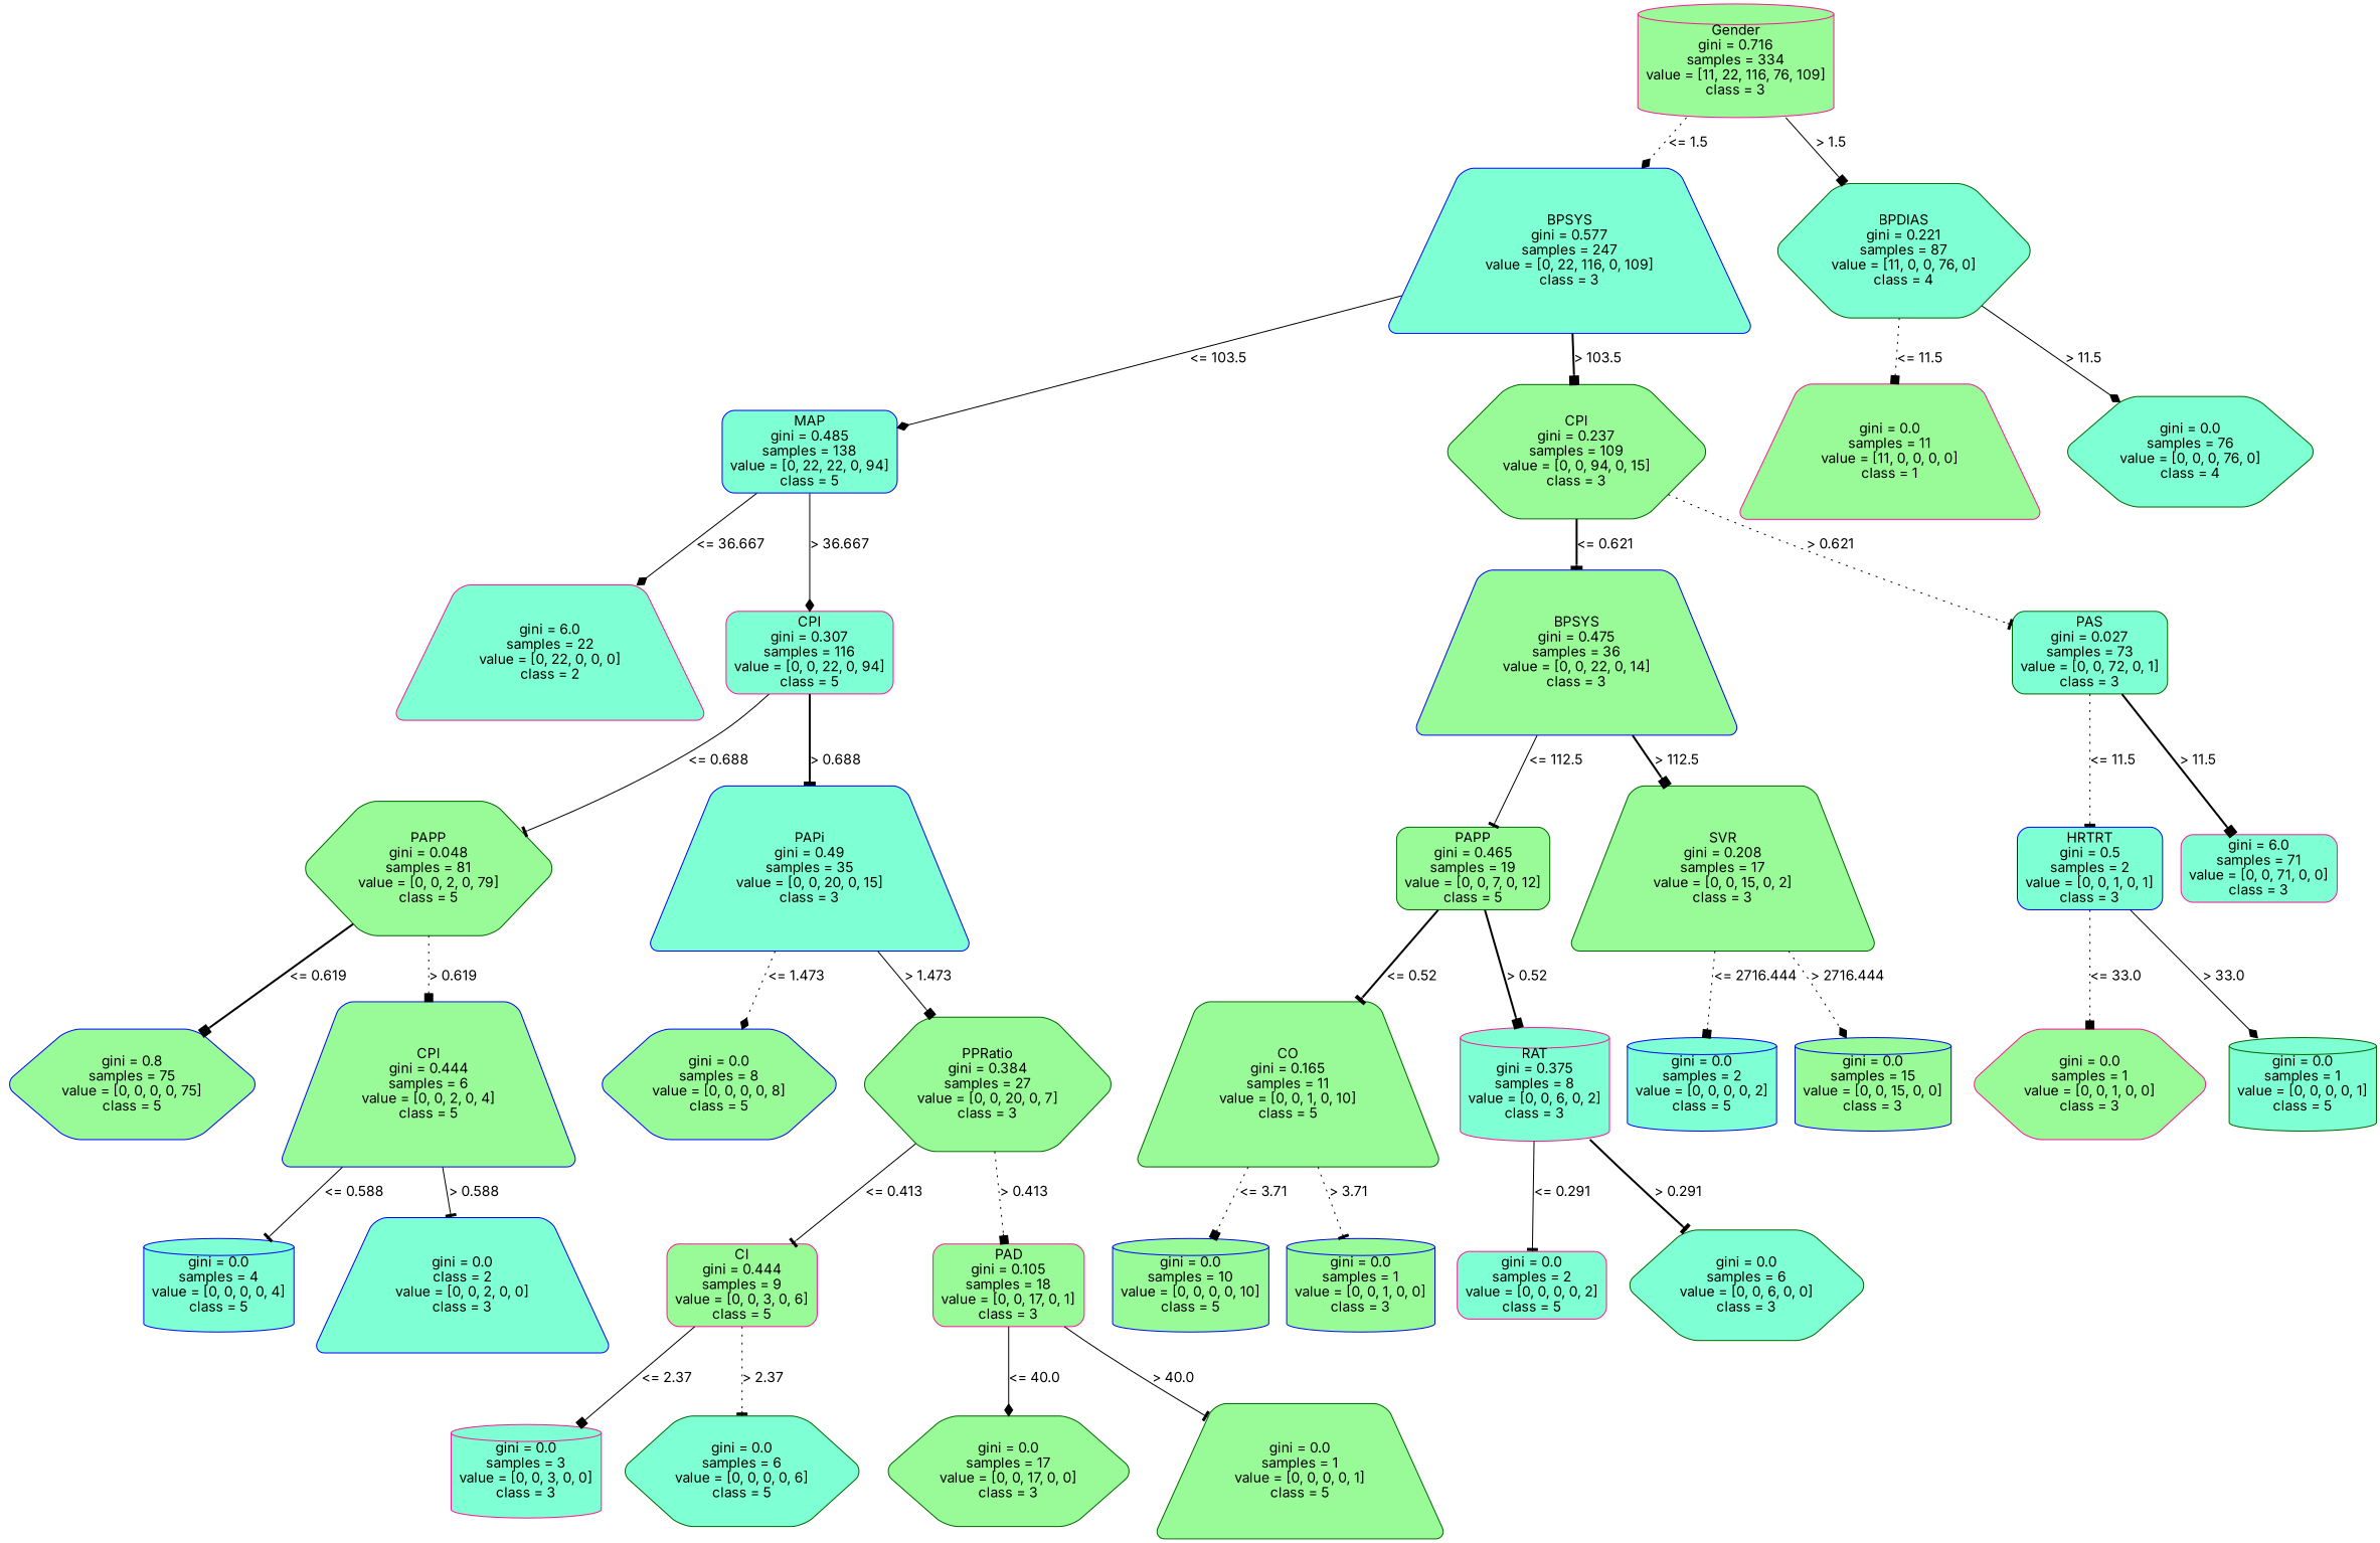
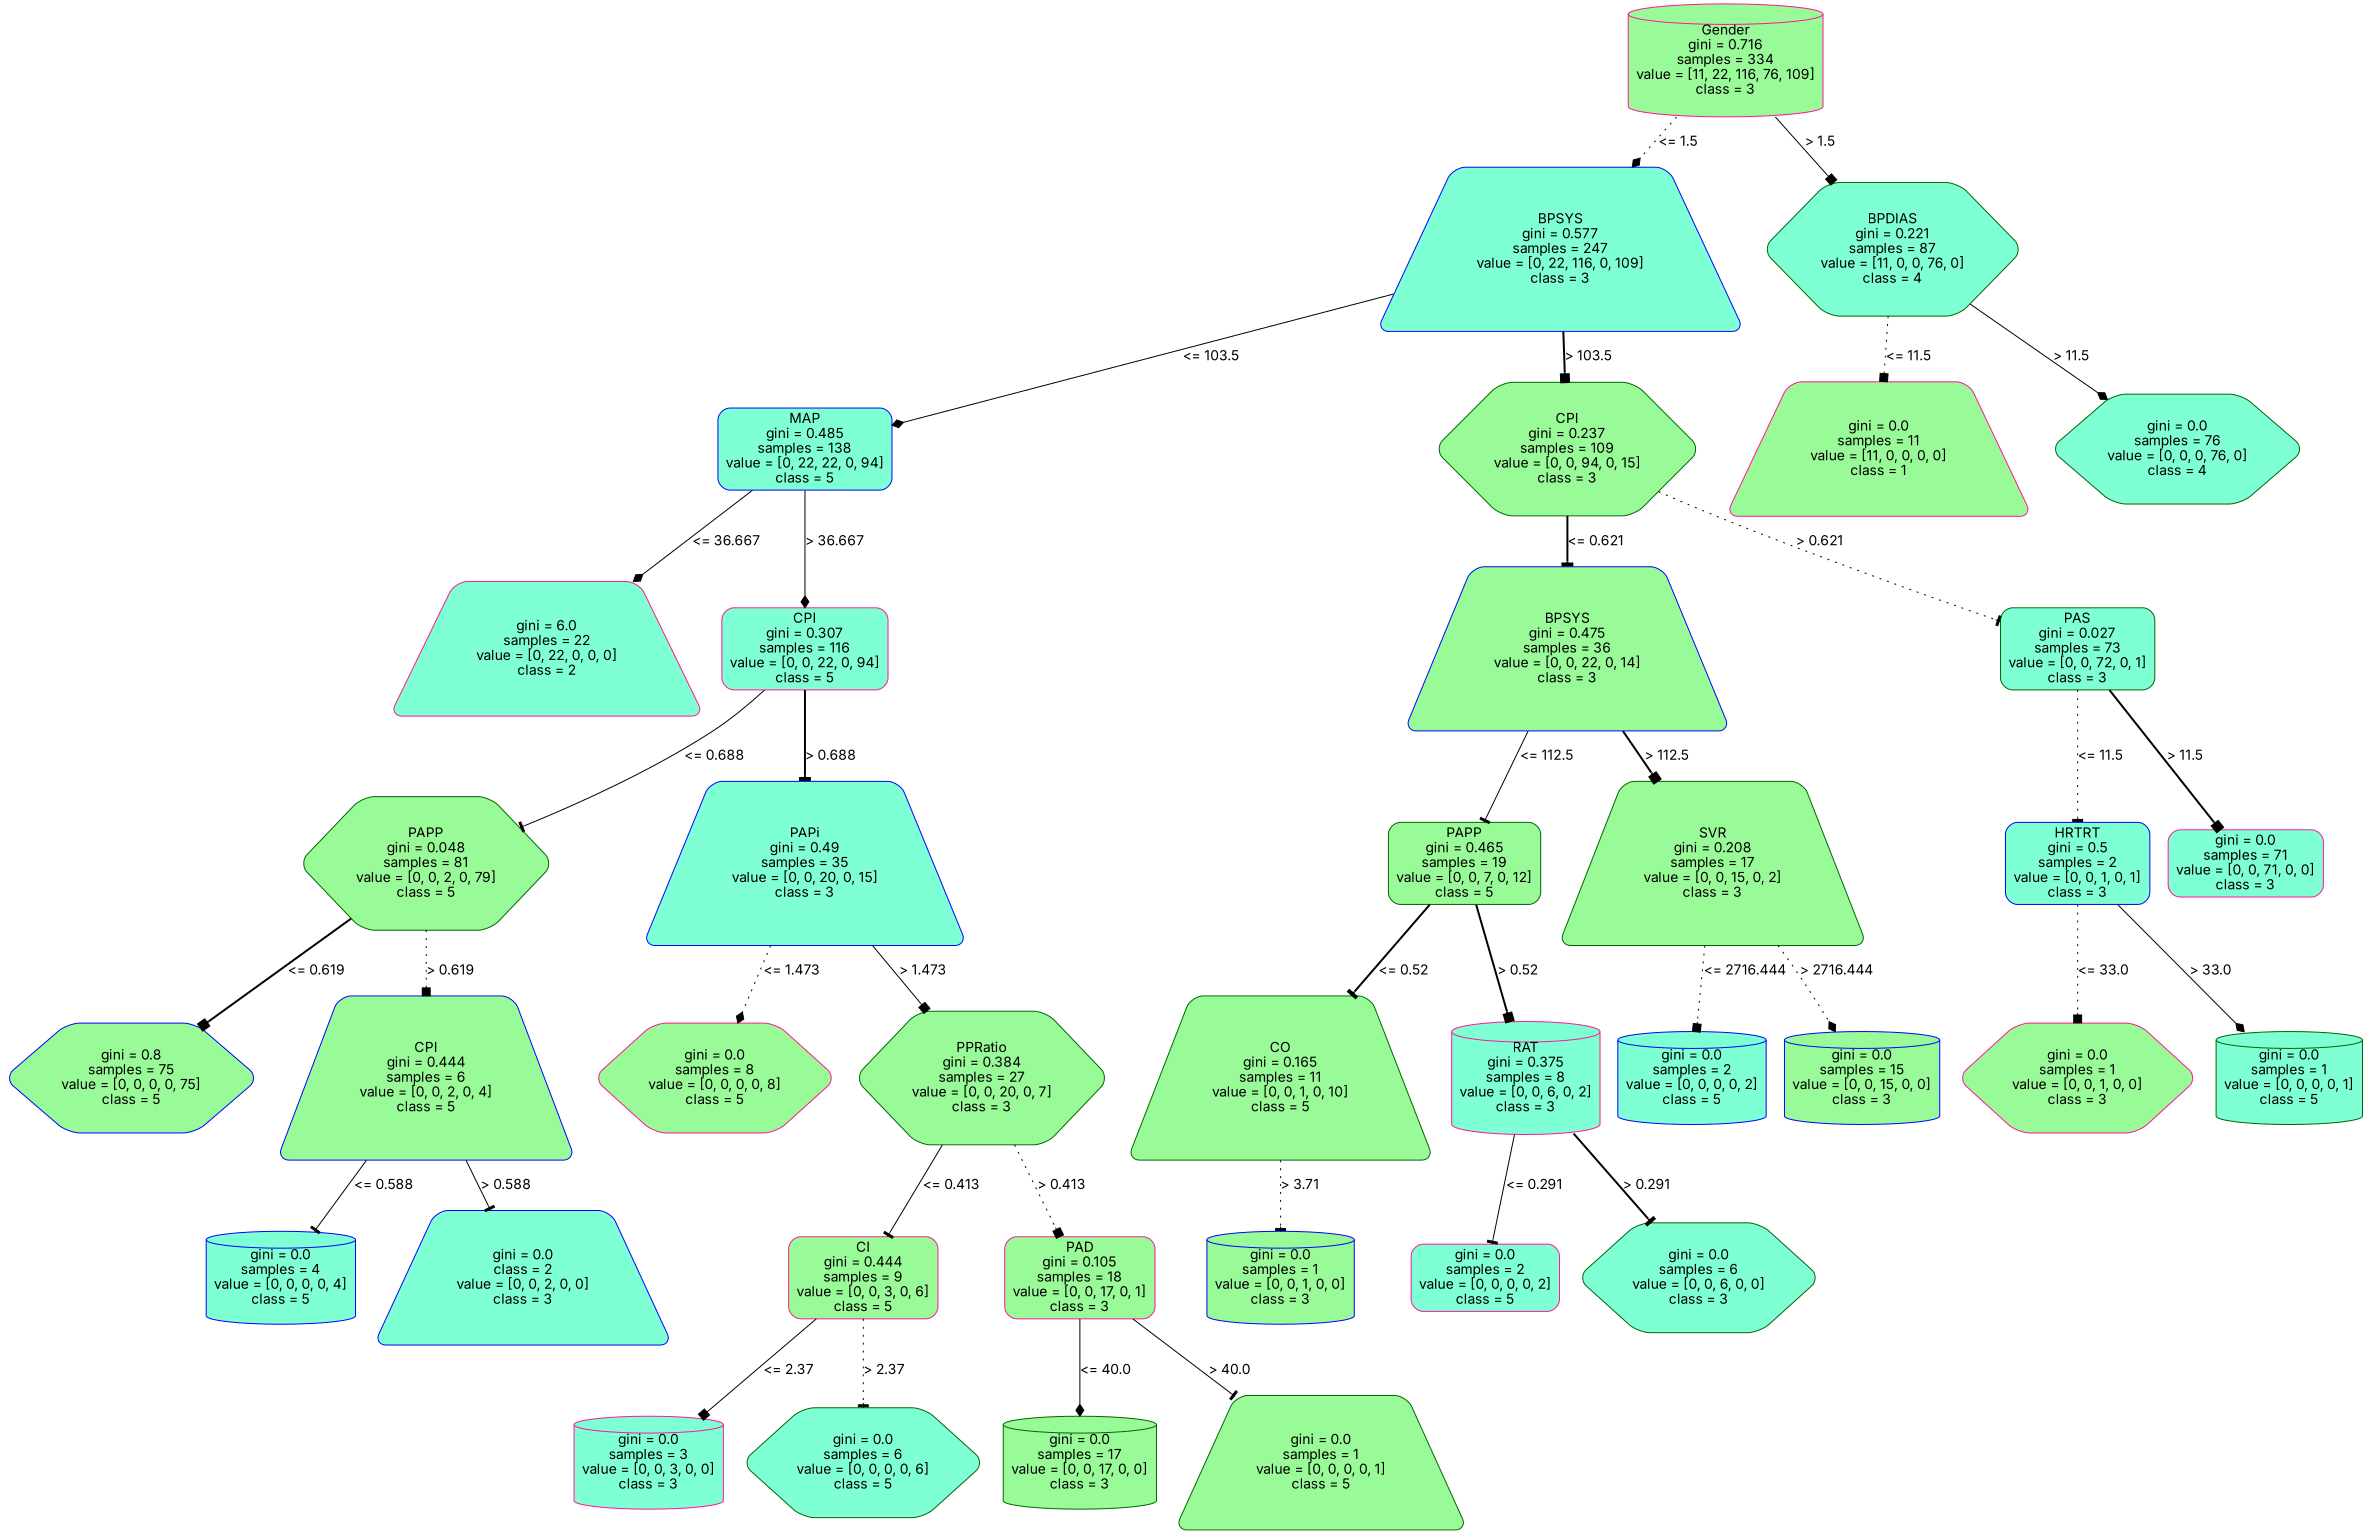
  strict digraph {
    fontname=Inter
    node [color=darkgreen fillcolor=palegreen fontname=Inter shape=cylinder style="filled, rounded"]
    edge [arrowhead=tee fontname=Inter op="<=" param=11.5 style=solid]
    n1 [color=deeppink height=1.1528 label="Gender\ngini = 0.716\nsamples = 334\nvalue = [11, 22, 116, 76, 109]\nclass = 3" width=2.6667]
    n2 [color=blue fillcolor=aquamarine height=1.1528 label="BPSYS\ngini = 0.577\nsamples = 247\nvalue = [0, 22, 116, 0, 109]\nclass = 3" shape=trapezium width=2.4583]
    n3 [fillcolor=aquamarine height=1.1528 label="BPDIAS\ngini = 0.221\nsamples = 87\nvalue = [11, 0, 0, 76, 0]\nclass = 4" shape=hexagon width=2.1528]
    n4 [color=blue fillcolor=aquamarine height=1.1528 label="MAP\ngini = 0.485\nsamples = 138\nvalue = [0, 22, 22, 0, 94]\nclass = 5" shape=box width=2.25]
    n5 [height=1.1528 label="CPI\ngini = 0.237\nsamples = 109\nvalue = [0, 0, 94, 0, 15]\nclass = 3" shape=hexagon width=2.1528]
    n6 [color=deeppink height=0.94444 label="gini = 0.0\nsamples = 11\nvalue = [11, 0, 0, 0, 0]\nclass = 1" shape=trapezium width=2.0417]
    n7 [fillcolor=aquamarine height=0.94444 label="gini = 0.0\nsamples = 76\nvalue = [0, 0, 0, 76, 0]\nclass = 4" shape=hexagon width=2.0417]
    n8 [color=deeppink fillcolor=aquamarine height=0.94444 label="gini = 6.0\nsamples = 22\nvalue = [0, 22, 0, 0, 0]\nclass = 2" shape=trapezium width=2.0417]
    n9 [color=deeppink fillcolor=aquamarine height=1.1528 label="CPI\ngini = 0.307\nsamples = 116\nvalue = [0, 0, 22, 0, 94]\nclass = 5" shape=box width=2.1528]
    n10 [color=blue height=1.1528 label="BPSYS\ngini = 0.475\nsamples = 36\nvalue = [0, 0, 22, 0, 14]\nclass = 3" shape=trapezium width=2.1528]
    n11 [fillcolor=aquamarine height=1.1528 label="PAS\ngini = 0.027\nsamples = 73\nvalue = [0, 0, 72, 0, 1]\nclass = 3" shape=box width=2.0417]
    n12 [height=1.1528 label="PAPP\ngini = 0.048\nsamples = 81\nvalue = [0, 0, 2, 0, 79]\nclass = 5" shape=hexagon width=2.0417]
    n13 [color=blue fillcolor=aquamarine height=1.1528 label="PAPi\ngini = 0.49\nsamples = 35\nvalue = [0, 0, 20, 0, 15]\nclass = 3" shape=trapezium width=2.1528]
    n14 [height=1.1528 label="PAPP\ngini = 0.465\nsamples = 19\nvalue = [0, 0, 7, 0, 12]\nclass = 5" shape=box width=2.0417]
    n15 [height=1.1528 label="SVR\ngini = 0.208\nsamples = 17\nvalue = [0, 0, 15, 0, 2]\nclass = 3" shape=trapezium width=2.0417]
    n16 [color=blue fillcolor=aquamarine height=1.1528 label="HRTRT\ngini = 0.5\nsamples = 2\nvalue = [0, 0, 1, 0, 1]\nclass = 3" shape=box width=1.9444]
-   n17 [color=deeppink fillcolor=aquamarine height=0.94444 label="gini = 6.0\nsamples = 71\nvalue = [0, 0, 71, 0, 0]\nclass = 3" shape=box width=2.0417]
+   n17 [color=deeppink fillcolor=aquamarine height=0.94444 label="gini = 0.0\nsamples = 71\nvalue = [0, 0, 71, 0, 0]\nclass = 3" shape=box width=2.0417]
    n18 [color=blue height=0.94444 label="gini = 0.8\nsamples = 75\nvalue = [0, 0, 0, 0, 75]\nclass = 5" shape=hexagon width=2.0417]
    n19 [color=blue height=1.1528 label="CPI\ngini = 0.444\nsamples = 6\nvalue = [0, 0, 2, 0, 4]\nclass = 5" shape=trapezium width=1.9444]
-   n20 [color=blue height=0.94444 label="gini = 0.0\nsamples = 8\nvalue = [0, 0, 0, 0, 8]\nclass = 5" shape=hexagon width=1.9444]
+   n20 [color=deeppink height=0.94444 label="gini = 0.0\nsamples = 8\nvalue = [0, 0, 0, 0, 8]\nclass = 5" shape=hexagon width=1.9444]
    n21 [height=1.1528 label="PPRatio\ngini = 0.384\nsamples = 27\nvalue = [0, 0, 20, 0, 7]\nclass = 3" shape=hexagon width=2.0417]
    n22 [color=blue fillcolor=aquamarine height=0.94444 label="gini = 0.0\nsamples = 4\nvalue = [0, 0, 0, 0, 4]\nclass = 5" width=1.9444]
    n23 [color=blue fillcolor=aquamarine height=0.94444 label="gini = 0.0\nclass = 2\nvalue = [0, 0, 2, 0, 0]\nclass = 3" shape=trapezium width=1.9444]
    n24 [color=deeppink height=1.1528 label="CI\ngini = 0.444\nsamples = 9\nvalue = [0, 0, 3, 0, 6]\nclass = 5" shape=box width=1.9444]
    n25 [color=deeppink height=1.1528 label="PAD\ngini = 0.105\nsamples = 18\nvalue = [0, 0, 17, 0, 1]\nclass = 3" shape=box width=2.0417]
    n26 [color=deeppink fillcolor=aquamarine height=0.94444 label="gini = 0.0\nsamples = 3\nvalue = [0, 0, 3, 0, 0]\nclass = 3" width=1.9444]
    n27 [fillcolor=aquamarine height=0.94444 label="gini = 0.0\nsamples = 6\nvalue = [0, 0, 0, 0, 6]\nclass = 5" shape=hexagon width=1.9444]
-   n28 [height=0.94444 label="gini = 0.0\nsamples = 17\nvalue = [0, 0, 17, 0, 0]\nclass = 3" shape=hexagon width=2.0417]
+   n28 [height=0.94444 label="gini = 0.0\nsamples = 17\nvalue = [0, 0, 17, 0, 0]\nclass = 3" width=2.0417]
    n29 [height=0.94444 label="gini = 0.0\nsamples = 1\nvalue = [0, 0, 0, 0, 1]\nclass = 5" shape=trapezium width=1.9444]
    n30 [height=1.1528 label="CO\ngini = 0.165\nsamples = 11\nvalue = [0, 0, 1, 0, 10]\nclass = 5" shape=trapezium width=2.0417]
    n31 [color=deeppink fillcolor=aquamarine height=1.1528 label="RAT\ngini = 0.375\nsamples = 8\nvalue = [0, 0, 6, 0, 2]\nclass = 3" width=1.9444]
    n32 [color=blue fillcolor=aquamarine height=0.94444 label="gini = 0.0\nsamples = 2\nvalue = [0, 0, 0, 0, 2]\nclass = 5" width=1.9444]
    n33 [color=blue height=0.94444 label="gini = 0.0\nsamples = 15\nvalue = [0, 0, 15, 0, 0]\nclass = 3" width=2.0417]
    n34 [color=deeppink height=0.94444 label="gini = 0.0\nsamples = 1\nvalue = [0, 0, 1, 0, 0]\nclass = 3" shape=hexagon width=1.9444]
    n35 [fillcolor=aquamarine height=0.94444 label="gini = 0.0\nsamples = 1\nvalue = [0, 0, 0, 0, 1]\nclass = 5" width=1.9444]
-   n36 [color=blue height=0.94444 label="gini = 0.0\nsamples = 10\nvalue = [0, 0, 0, 0, 10]\nclass = 5" width=2.0417]
    n37 [color=blue height=0.94444 label="gini = 0.0\nsamples = 1\nvalue = [0, 0, 1, 0, 0]\nclass = 3" width=1.9444]
    n38 [color=deeppink fillcolor=aquamarine height=0.94444 label="gini = 0.0\nsamples = 2\nvalue = [0, 0, 0, 0, 2]\nclass = 5" shape=box width=1.9444]
    n39 [fillcolor=aquamarine height=0.94444 label="gini = 0.0\nsamples = 6\nvalue = [0, 0, 6, 0, 0]\nclass = 3" shape=hexagon width=1.9444]
    n1 -> n2 [arrowhead=diamond label="<= 1.5" labelangle=45 labeldistance=2.5 param=1.5 style=dotted]
    n1 -> n3 [arrowhead=box label="> 1.5" labelangle=-45 labeldistance=2.5 op=">" param=1.5]
    n2 -> n4 [arrowhead=diamond label="<= 103.5" param=103.5]
    n2 -> n5 [arrowhead=box label="> 103.5" op=">" param=103.5 style=bold]
    n3 -> n6 [arrowhead=box label="<= 11.5" style=dotted]
    n3 -> n7 [arrowhead=diamond label="> 11.5" op=">"]
    n4 -> n8 [arrowhead=diamond label="<= 36.667" param=36.667]
    n4 -> n9 [arrowhead=diamond label="> 36.667" op=">" param=36.667]
    n5 -> n10 [label="<= 0.621" param=0.621 style=bold]
    n5 -> n11 [label="> 0.621" op=">" param=0.621 style=dotted]
    n9 -> n12 [label="<= 0.688" param=0.688]
    n9 -> n13 [label="> 0.688" op=">" param=0.688 style=bold]
    n10 -> n14 [label="<= 112.5" param=112.5]
    n10 -> n15 [arrowhead=box label="> 112.5" op=">" param=112.5 style=bold]
    n11 -> n16 [label="<= 11.5" style=dotted]
    n11 -> n17 [arrowhead=box label="> 11.5" op=">" style=bold]
    n12 -> n18 [arrowhead=box label="<= 0.619" param=0.619 style=bold]
    n12 -> n19 [arrowhead=box label="> 0.619" op=">" param=0.619 style=dotted]
    n13 -> n20 [arrowhead=diamond label="<= 1.473" param=1.473 style=dotted]
    n13 -> n21 [arrowhead=box label="> 1.473" op=">" param=1.473]
    n14 -> n30 [label="<= 0.52" param=0.52 style=bold]
    n14 -> n31 [arrowhead=box label="> 0.52" op=">" param=0.52 style=bold]
    n15 -> n32 [arrowhead=box label="<= 2716.444" param=2716.444 style=dotted]
    n15 -> n33 [arrowhead=diamond label="> 2716.444" op=">" param=2716.444 style=dotted]
    n16 -> n34 [arrowhead=box label="<= 33.0" param=33.0 style=dotted]
    n16 -> n35 [arrowhead=diamond label="> 33.0" op=">" param=33.0]
    n19 -> n22 [label="<= 0.588" param=0.588]
    n19 -> n23 [label="> 0.588" op=">" param=0.588]
    n21 -> n24 [label="<= 0.413" param=0.413]
    n21 -> n25 [arrowhead=box label="> 0.413" op=">" param=0.413 style=dotted]
    n24 -> n26 [arrowhead=box label="<= 2.37" param=2.37]
    n24 -> n27 [label="> 2.37" op=">" param=2.37 style=dotted]
    n25 -> n28 [arrowhead=diamond label="<= 40.0" param=40.0]
    n25 -> n29 [label="> 40.0" op=">" param=40.0]
-   n30 -> n36 [arrowhead=box label="<= 3.71" param=3.71 style=dotted]
    n30 -> n37 [label="> 3.71" op=">" param=3.71 style=dotted]
    n31 -> n38 [label="<= 0.291" param=0.291]
    n31 -> n39 [label="> 0.291" op=">" param=0.291 style=bold]
  }
